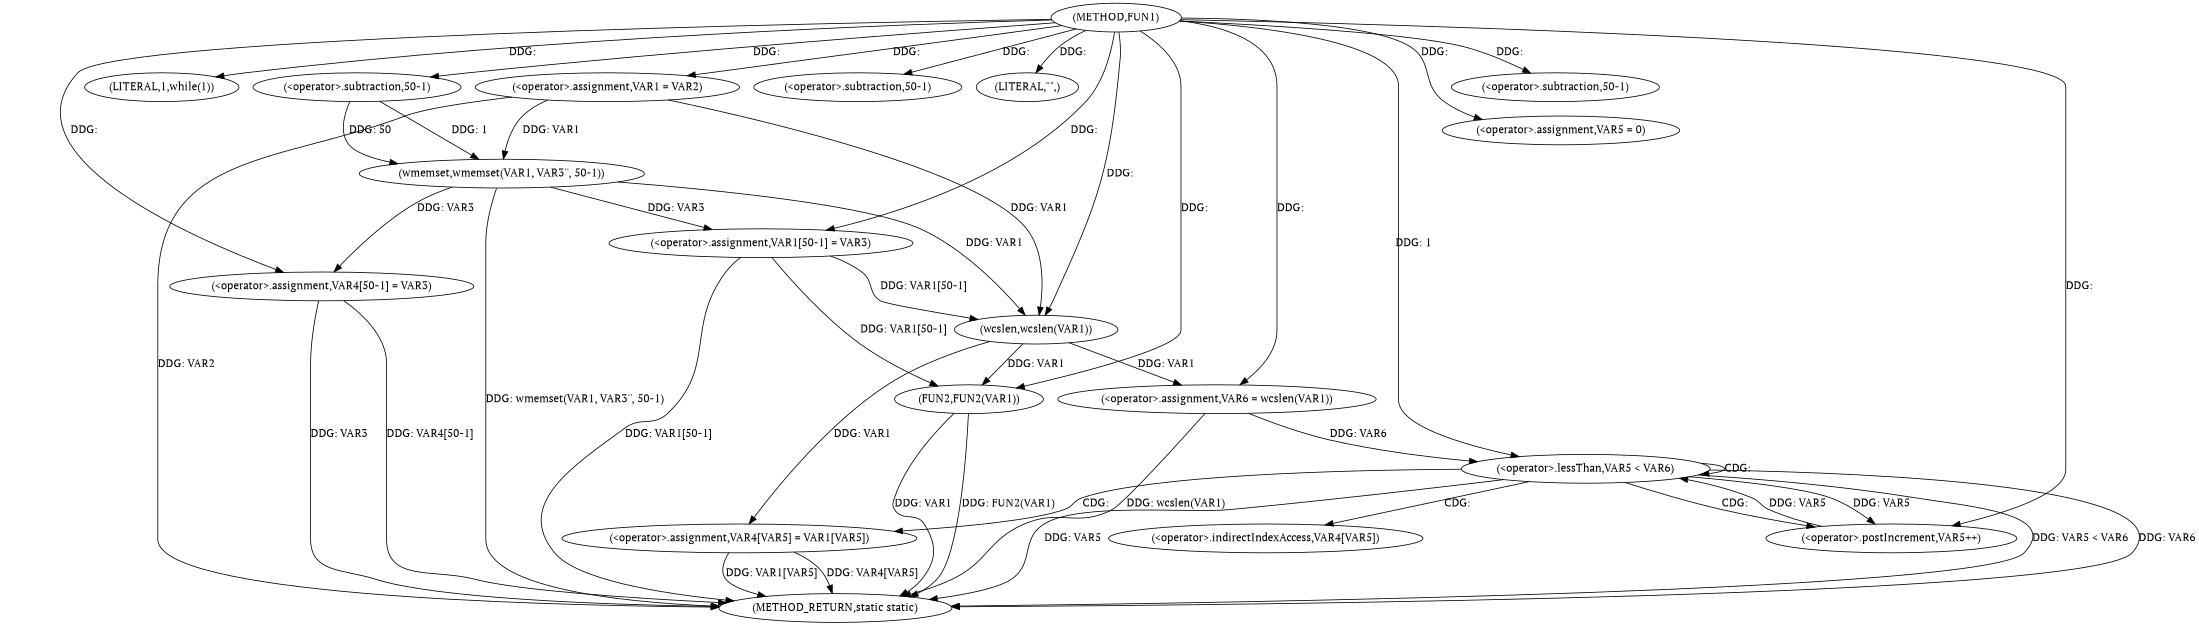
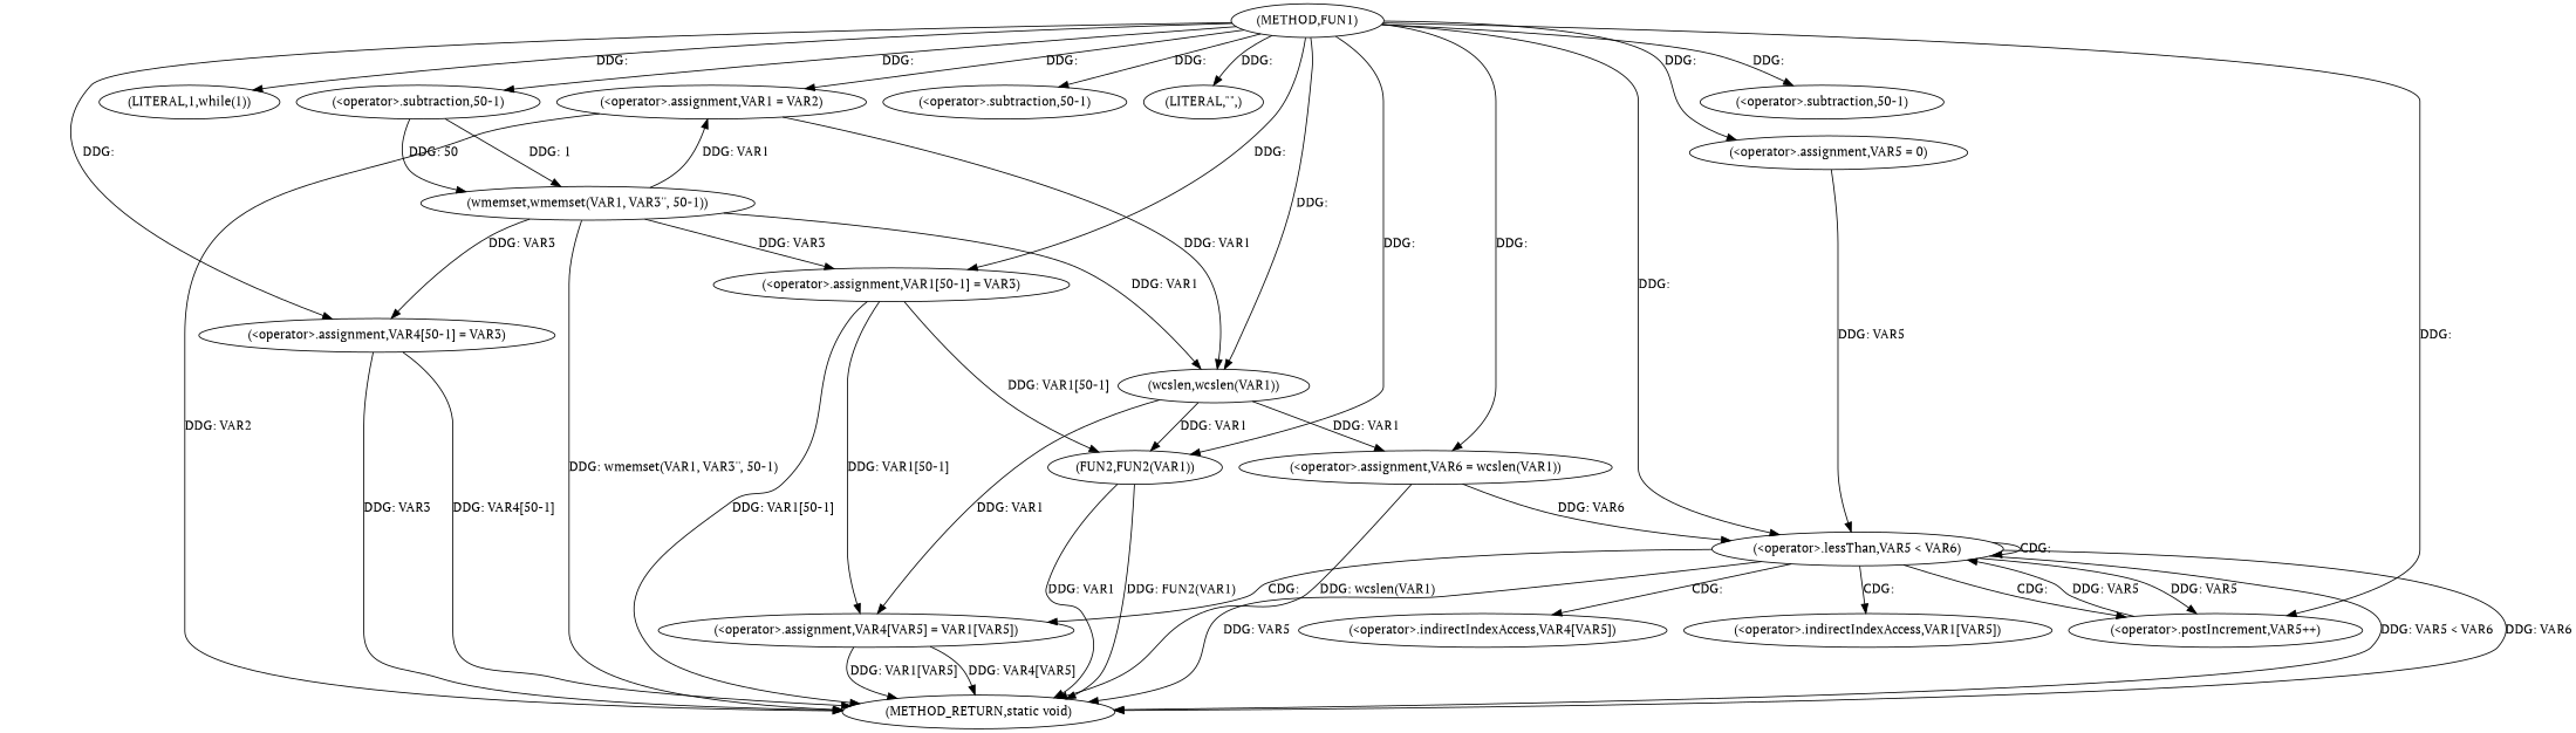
  digraph {
    fontname="PT Serif"
    node [fontname="PT Serif"]
    edge [fontname="PT Serif"]
    n1 [label="(METHOD,FUN1)"]
    n2 [label="(<operator>.assignment,VAR1 = VAR2)"]
    n3 [label="(LITERAL,1,while(1))"]
    n4 [label="(<operator>.subtraction,50-1)"]
    n5 [label="(<operator>.assignment,VAR1[50-1] = VAR3)"]
    n6 [label="(<operator>.subtraction,50-1)"]
    n7 [label="(LITERAL,\"\",)"]
    n8 [label="(<operator>.assignment,VAR6 = wcslen(VAR1))"]
    n9 [label="(wcslen,wcslen(VAR1))"]
    n10 [label="(<operator>.assignment,VAR5 = 0)"]
    n11 [label="(<operator>.lessThan,VAR5 < VAR6)"]
    n12 [label="(<operator>.postIncrement,VAR5++)"]
    n13 [label="(<operator>.assignment,VAR4[50-1] = VAR3)"]
    n14 [label="(<operator>.subtraction,50-1)"]
    n15 [label="(FUN2,FUN2(VAR1))"]
    n16 [label="(wmemset,wmemset(VAR1, VAR3'', 50-1))"]
-   n17 [label="(METHOD_RETURN,static static)"]
+   n17 [label="(METHOD_RETURN,static void)"]
    n18 [label="(<operator>.assignment,VAR4[VAR5] = VAR1[VAR5])"]
    n19 [label="(<operator>.indirectIndexAccess,VAR4[VAR5])"]
+   n20 [label="(<operator>.indirectIndexAccess,VAR1[VAR5])"]
    n1 -> n2 [label="DDG: "]
    n1 -> n3 [label="DDG: "]
    n1 -> n4 [label="DDG: "]
    n1 -> n5 [label="DDG: "]
    n1 -> n6 [label="DDG: "]
    n1 -> n7 [label="DDG: "]
    n1 -> n8 [label="DDG: "]
    n1 -> n9 [label="DDG: "]
    n1 -> n10 [label="DDG: "]
-   n1 -> n11 [label="DDG: 1"]
+   n1 -> n11 [label="DDG: "]
    n1 -> n12 [label="DDG: "]
    n1 -> n13 [label="DDG: "]
    n1 -> n14 [label="DDG: "]
    n1 -> n15 [label="DDG: "]
    n2 -> n9 [label="DDG: VAR1"]
-   n2 -> n16 [label="DDG: VAR1"]
+   n16 -> n2 [label="DDG: VAR1"]
    n2 -> n17 [label="DDG: VAR2"]
    n4 -> n16 [label="DDG: 50"]
    n4 -> n16 [label="DDG: 1"]
-   n5 -> n9 [label="DDG: VAR1[50-1]"]
+   n5 -> n18 [label="DDG: VAR1[50-1]"]
    n5 -> n15 [label="DDG: VAR1[50-1]"]
    n5 -> n17 [label="DDG: VAR1[50-1]"]
    n8 -> n11 [label="DDG: VAR6"]
    n8 -> n17 [label="DDG: wcslen(VAR1)"]
    n9 -> n8 [label="DDG: VAR1"]
    n9 -> n15 [label="DDG: VAR1"]
    n9 -> n18 [label="DDG: VAR1"]
+   n10 -> n11 [label="DDG: VAR5"]
    n11 -> n11 [label="CDG: "]
    n11 -> n12 [label="DDG: VAR5"]
    n11 -> n12 [label="CDG: "]
    n11 -> n17 [label="DDG: VAR5 < VAR6"]
    n11 -> n17 [label="DDG: VAR6"]
    n11 -> n17 [label="DDG: VAR5"]
    n11 -> n18 [label="CDG: "]
    n11 -> n19 [label="CDG: "]
+   n11 -> n20 [label="CDG: "]
    n12 -> n11 [label="DDG: VAR5"]
    n13 -> n17 [label="DDG: VAR3"]
    n13 -> n17 [label="DDG: VAR4[50-1]"]
    n15 -> n17 [label="DDG: VAR1"]
    n15 -> n17 [label="DDG: FUN2(VAR1)"]
    n16 -> n5 [label="DDG: VAR3"]
    n16 -> n9 [label="DDG: VAR1"]
    n16 -> n13 [label="DDG: VAR3"]
    n16 -> n17 [label="DDG: wmemset(VAR1, VAR3'', 50-1)"]
    n18 -> n17 [label="DDG: VAR1[VAR5]"]
    n18 -> n17 [label="DDG: VAR4[VAR5]"]
  }
